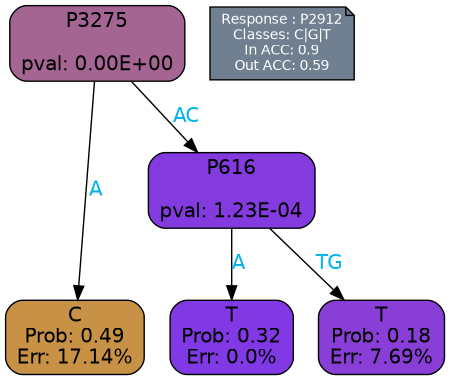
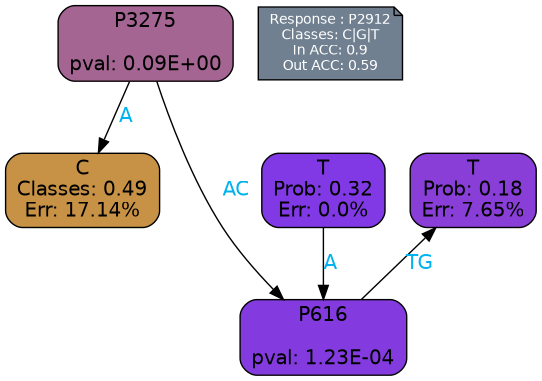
  digraph {
    ranksep=equally
    splines=polylines
    node [color=black fontname=helvetica shape=box style="filled, rounded"]
    edge [fontcolor=deepskyblue2 fontname=helvetica]
-   n1 [fillcolor="#c79245" label="C\nProb: 0.49\nErr: 17.14%"]
+   n1 [fillcolor="#c79245" label="C\nClasses: 0.49\nErr: 17.14%"]
    n2 [fillcolor="#8139e5" label="T\nProb: 0.32\nErr: 0.0%"]
-   n3 [fillcolor="#883ed7" label="T\nProb: 0.18\nErr: 7.69%"]
+   n3 [fillcolor="#883ed7" label="T\nProb: 0.18\nErr: 7.65%"]
    n4 [align=left fillcolor=slategray fontcolor=white fontsize=10 label="Response : P2912\nClasses: C|G|T\nIn ACC: 0.9\nOut ACC: 0.59\n" shape=note style=filled]
-   n5 [fillcolor="#a56593" label="P3275\n\npval: 0.00E+00"]
+   n5 [fillcolor="#a56593" label="P3275\n\npval: 0.09E+00"]
    n6 [fillcolor="#833be0" label="P616\n\npval: 1.23E-04"]
    subgraph sub_1 {
      rank=same
      n1
      n2
      n3
    }
    subgraph sub_2 {
      rank=same
      n4
      n5
    }
    n5 -> n1 [label=A]
    n5 -> n6 [label=AC]
-   n6 -> n2 [label=A]
+   n2 -> n6 [label=A]
    n6 -> n3 [label=TG]
  }
